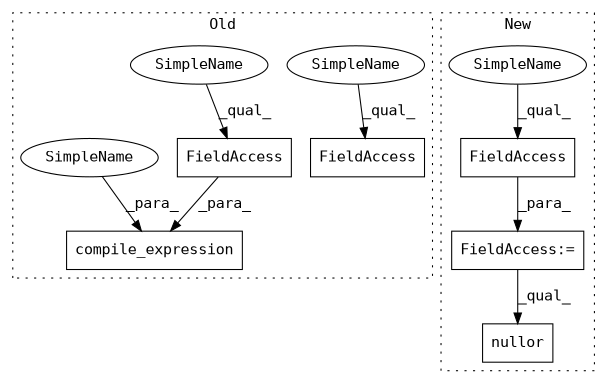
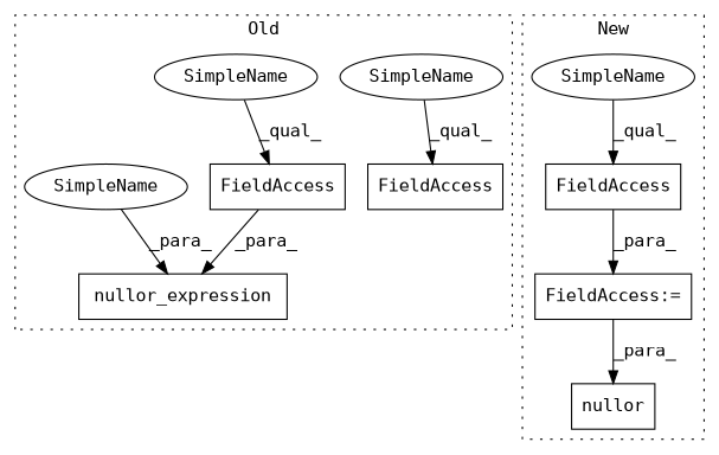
  digraph {
    fontname="DejaVu Sans Mono"
    node [a=42 fontname="DejaVu Sans Mono" l=4 s=42141 shape=box]
    edge [fontname="DejaVu Sans Mono"]
-   n1 [a=32 l="19,1" label=compile_expression s="42118,42162"]
+   n1 [a=32 l="19,1" label=nullor_expression s="42118,42162"]
    n2 [a=22 l=12 label=FieldAccess]
    n3 [a=22 l=12 label=FieldAccess s=41658]
    n4 [label=SimpleName s=41658 shape=ellipse]
    n5 [label=SimpleName shape=ellipse]
    n6 [label=SimpleName s=42154 shape=ellipse]
    n7 [a=32 l="7,1" label=nullor s="43362,43381"]
    n8 [a=7 l=1 label="FieldAccess:=" s=42353]
    n9 [a=22 l=17 label=FieldAccess s=42354]
    n10 [label=SimpleName s=42354 shape=ellipse]
    subgraph cluster_1 {
      label=Old
      style=dotted
      n1
      n2
      n3
      n4
      n5
      n6
    }
    subgraph cluster_2 {
      label=New
      style=dotted
      n7
      n8
      n9
      n10
    }
    n2 -> n1 [label=_para_]
    n4 -> n3 [label=_qual_]
    n5 -> n2 [label=_qual_]
    n6 -> n1 [label=_para_]
-   n8 -> n7 [label=_qual_]
+   n8 -> n7 [label=_para_]
    n9 -> n8 [label=_para_]
    n10 -> n9 [label=_qual_]
  }
